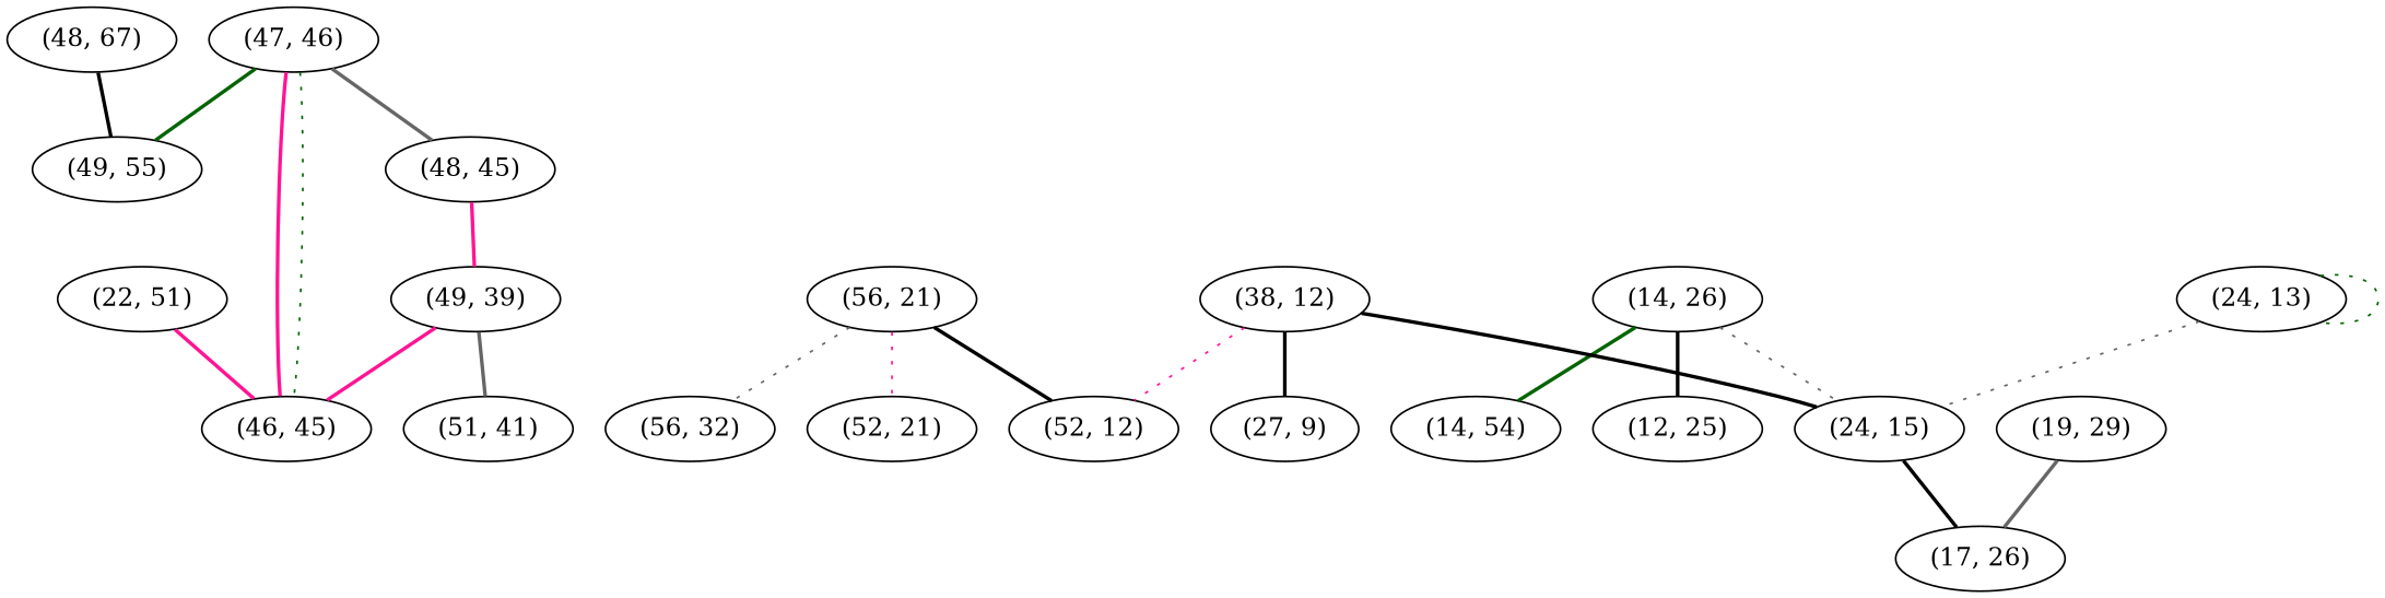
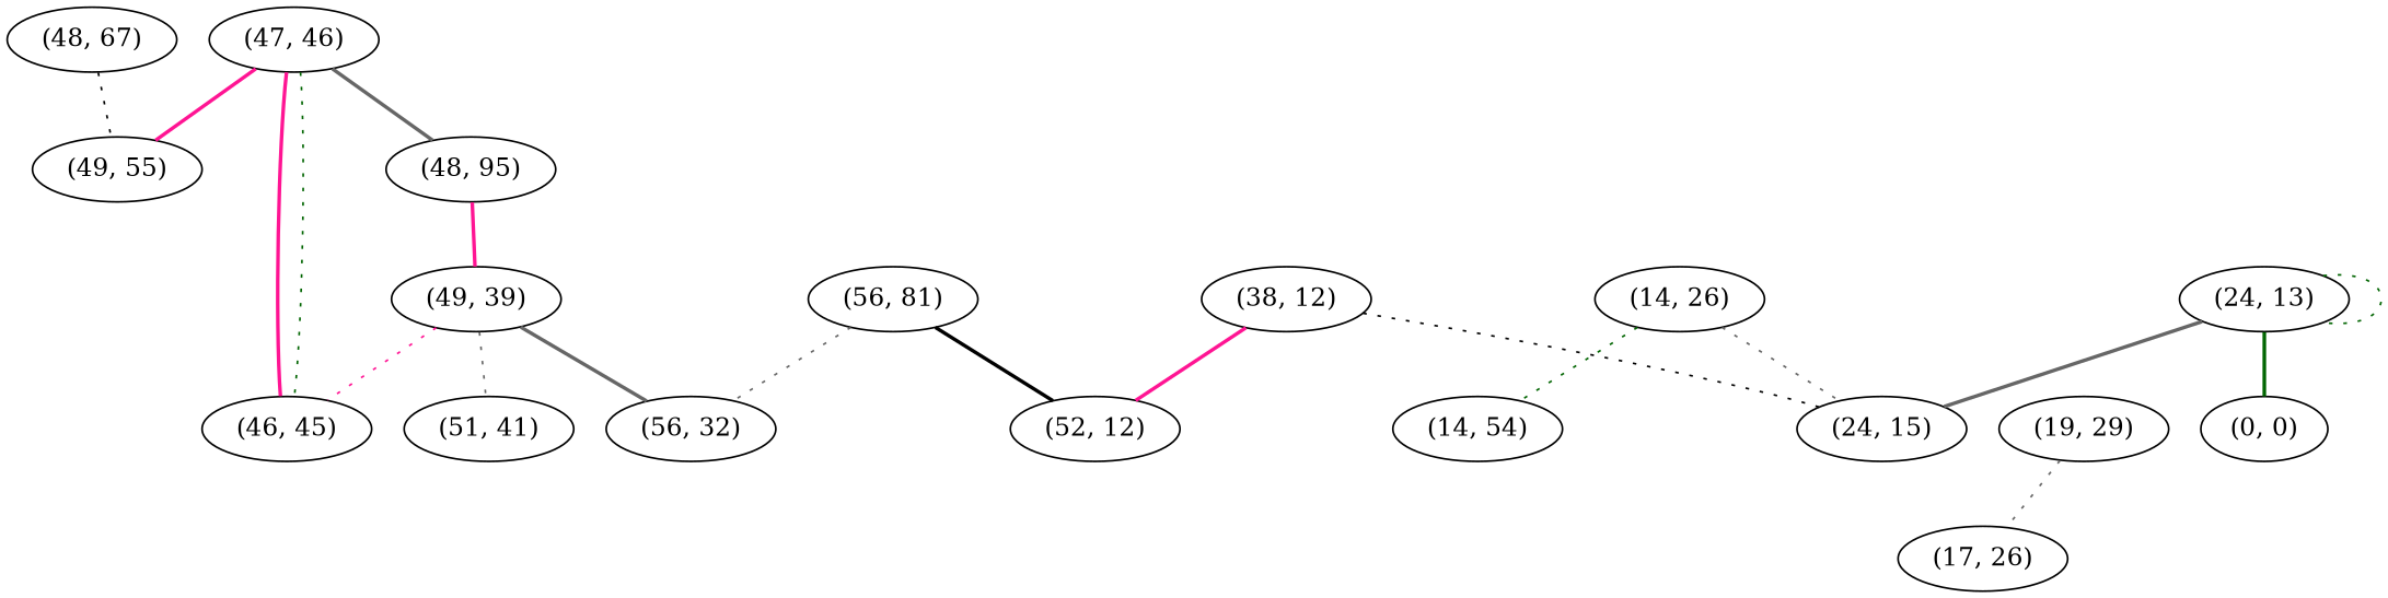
  graph {
    edge [color=gray40 style=bold weight=1]
    "(48, 67)"
    "(49, 55)"
    "(14, 26)"
-   "(12, 25)"
    "(14, 54)"
    "(24, 15)"
    "(24, 13)"
+   "(0, 0)"
    "(17, 26)"
    "(47, 46)"
-   "(48, 45)"
+   "(48, 45)" [label="(48, 95)"]
    "(46, 45)"
    "(49, 39)"
-   "(56, 21)"
+   "(56, 21)" [label="(56, 81)"]
    "(52, 12)"
-   "(52, 21)"
    "(56, 32)"
    n18 [label="(38, 12)"]
-   "(27, 9)"
    "(19, 29)"
-   "(22, 51)"
    "(51, 41)"
-   "(48, 67)" -- "(49, 55)" [color=black]
-   "(14, 26)" -- "(12, 25)" [color=black]
-   "(14, 26)" -- "(14, 54)" [color=darkgreen]
+   "(48, 67)" -- "(49, 55)" [color=black style=dotted]
+   "(14, 26)" -- "(14, 54)" [color=darkgreen style=dotted]
    "(14, 26)" -- "(24, 15)" [style=dotted]
-   "(24, 15)" -- "(17, 26)" [color=black]
-   "(24, 13)" -- "(24, 15)" [style=dotted]
+   "(24, 13)" -- "(24, 15)"
    "(24, 13)" -- "(24, 13)" [color=darkgreen style=dotted weight=2]
-   "(47, 46)" -- "(49, 55)" [color=darkgreen]
+   "(24, 13)" -- "(0, 0)" [color=darkgreen weight=4]
+   "(47, 46)" -- "(49, 55)" [color=deeppink]
    "(47, 46)" -- "(48, 45)"
    "(47, 46)" -- "(46, 45)" [color=deeppink]
    "(47, 46)" -- "(46, 45)" [color=darkgreen style=dotted]
    "(48, 45)" -- "(49, 39)" [color=deeppink]
-   "(49, 39)" -- "(46, 45)" [color=deeppink]
-   "(49, 39)" -- "(51, 41)"
+   "(49, 39)" -- "(46, 45)" [color=deeppink style=dotted]
+   "(49, 39)" -- "(56, 32)"
+   "(49, 39)" -- "(51, 41)" [style=dotted]
    "(56, 21)" -- "(52, 12)" [color=black]
-   "(56, 21)" -- "(52, 21)" [color=deeppink style=dotted]
    "(56, 21)" -- "(56, 32)" [style=dotted]
-   n18 -- "(24, 15)" [color=black]
-   n18 -- "(52, 12)" [color=deeppink style=dotted]
-   n18 -- "(27, 9)" [color=black]
-   "(19, 29)" -- "(17, 26)"
-   "(22, 51)" -- "(46, 45)" [color=deeppink]
+   n18 -- "(24, 15)" [color=black style=dotted]
+   n18 -- "(52, 12)" [color=deeppink]
+   "(19, 29)" -- "(17, 26)" [style=dotted]
  }
